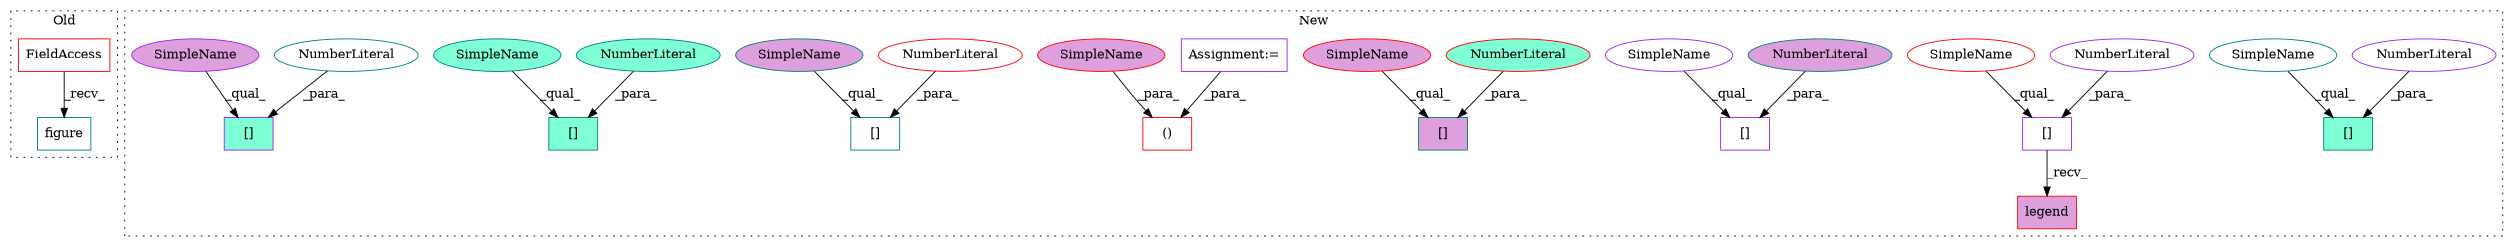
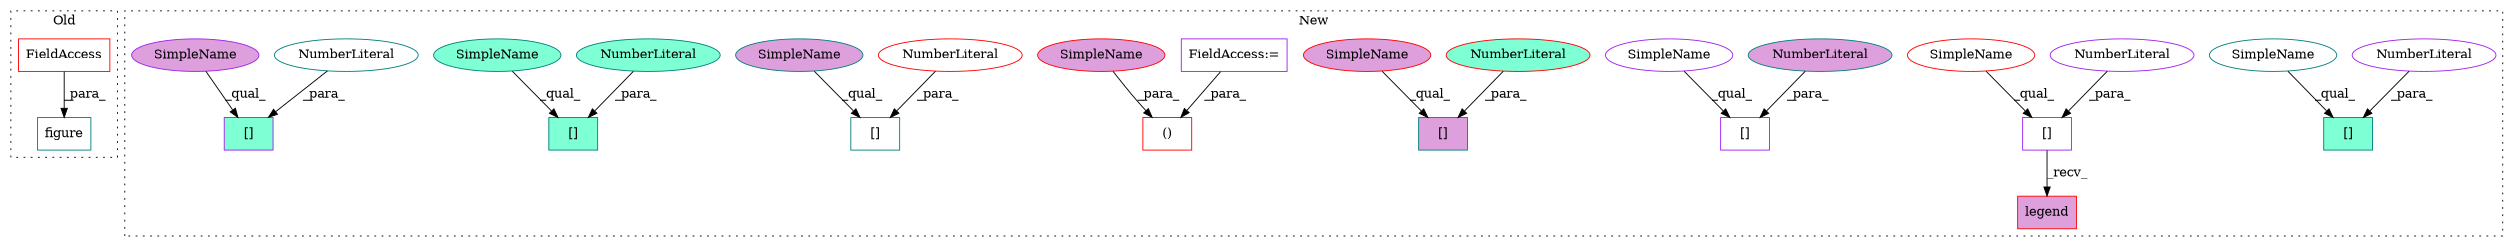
  digraph {
    node [a=42 color=teal fillcolor=white l=2 shape=ellipse style=filled]
    n1 [a=32 l="12,2" label=figure s="2271,2299" shape=box]
    n2 [a=22 color=red l=10 label=FieldAccess s=2253 shape=box]
    n3 [a=32 color=red fillcolor=plum l=8 label=legend s=1546 shape=box]
    n4 [a=2 color=purple l="3,1" label="[]" s="1540,1544" shape=box]
    n5 [a=34 color=purple l=1 label=NumberLiteral s=1543]
    n6 [a=2 fillcolor=plum l="3,1" label="[]" s="1419,1423" shape=box]
    n7 [a=106 color=red l=18 label="()" s=1030 shape=box]
    n8 [a=2 fillcolor=aquamarine l="3,1" label="[]" s="1489,1493" shape=box]
    n9 [a=34 color=purple l=1 label=NumberLiteral s=1492]
    n10 [a=2 color=purple l="3,1" label="[]" s="1444,1448" shape=box]
    n11 [a=34 color=red fillcolor=aquamarine l=1 label=NumberLiteral s=1422]
    n12 [a=2 color=purple fillcolor=aquamarine l="3,1" label="[]" s="2077,2081" shape=box]
    n13 [a=34 fillcolor=plum l=1 label=NumberLiteral s=1447]
    n14 [a=2 l="3,1" label="[]" s="2128,2132" shape=box]
    n15 [a=34 l=1 label=NumberLiteral s=2080]
    n16 [a=2 fillcolor=aquamarine l="3,1" label="[]" s="1953,1957" shape=box]
    n17 [a=34 fillcolor=aquamarine l=1 label=NumberLiteral s=1956]
    n18 [a=34 color=red l=1 label=NumberLiteral s=2131]
-   n19 [a=7 color=purple l=3 label="Assignment:=" s=170 shape=box]
+   n19 [a=7 color=purple l=3 label="FieldAccess:=" s=170 shape=box]
    n20 [label=SimpleName s=1489]
    n21 [color=red label=SimpleName s=1540]
    n22 [color=red fillcolor=plum label=SimpleName s=1046]
    n23 [fillcolor=plum label=SimpleName s=2128]
    n24 [color=purple label=SimpleName s=1444]
    n25 [fillcolor=aquamarine label=SimpleName s=1953]
    n26 [color=red fillcolor=plum label=SimpleName s=1419]
    n27 [color=purple fillcolor=plum label=SimpleName s=2077]
    subgraph cluster_1 {
      label=Old
      style=dotted
      n1
      n2
    }
    subgraph cluster_2 {
      label=New
      style=dotted
      n3
      n4
      n5
      n6
      n7
      n8
      n9
      n10
      n11
      n12
      n13
      n14
      n15
      n16
      n17
      n18
      n19
      n20
      n21
      n22
      n23
      n24
      n25
      n26
      n27
    }
-   n2 -> n1 [label=_recv_]
+   n2 -> n1 [label=_para_]
    n4 -> n3 [label=_recv_]
    n5 -> n4 [label=_para_]
    n9 -> n8 [label=_para_]
    n11 -> n6 [label=_para_]
    n13 -> n10 [label=_para_]
    n15 -> n12 [label=_para_]
    n17 -> n16 [label=_para_]
    n18 -> n14 [label=_para_]
    n19 -> n7 [label=_para_]
    n20 -> n8 [label=_qual_]
    n21 -> n4 [label=_qual_]
    n22 -> n7 [label=_para_]
    n23 -> n14 [label=_qual_]
    n24 -> n10 [label=_qual_]
    n25 -> n16 [label=_qual_]
    n26 -> n6 [label=_qual_]
    n27 -> n12 [label=_qual_]
  }
